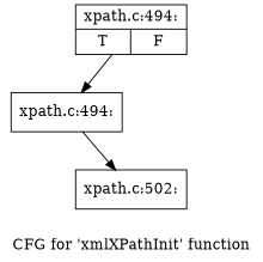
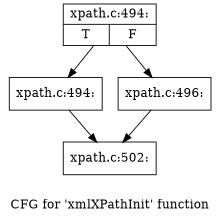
  digraph {
    label="CFG for 'xmlXPathInit' function"
    node [shape=record]
    n1 [label="{xpath.c:494:|{<s0>T|<s1>F}}"]
    n2 [label="{xpath.c:494:}"]
+   n3 [label="{xpath.c:496:}"]
    n4 [label="{xpath.c:502:}"]
    n1 -> n2
+   n1 -> n3
    n2 -> n4
+   n3 -> n4
  }
